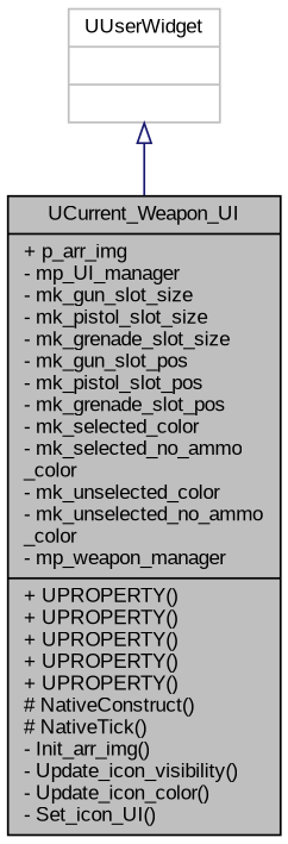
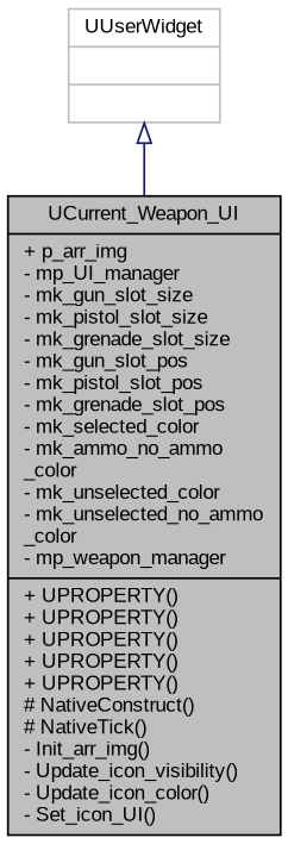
  digraph {
    fontname="Liberation Sans"
    node [fontname="Liberation Sans" fontsize=10 shape=record style=filled]
-   n1 [color=black fillcolor=grey75 fontcolor=black height=0.2 label="{UCurrent_Weapon_UI\n|+ p_arr_img\l- mp_UI_manager\l- mk_gun_slot_size\l- mk_pistol_slot_size\l- mk_grenade_slot_size\l- mk_gun_slot_pos\l- mk_pistol_slot_pos\l- mk_grenade_slot_pos\l- mk_selected_color\l- mk_selected_no_ammo\l_color\l- mk_unselected_color\l- mk_unselected_no_ammo\l_color\l- mp_weapon_manager\l|+ UPROPERTY()\l+ UPROPERTY()\l+ UPROPERTY()\l+ UPROPERTY()\l+ UPROPERTY()\l# NativeConstruct()\l# NativeTick()\l- Init_arr_img()\l- Update_icon_visibility()\l- Update_icon_color()\l- Set_icon_UI()\l}" width=0.4]
+   n1 [color=black fillcolor=grey75 fontcolor=black height=0.2 label="{UCurrent_Weapon_UI\n|+ p_arr_img\l- mp_UI_manager\l- mk_gun_slot_size\l- mk_pistol_slot_size\l- mk_grenade_slot_size\l- mk_gun_slot_pos\l- mk_pistol_slot_pos\l- mk_grenade_slot_pos\l- mk_selected_color\l- mk_ammo_no_ammo\l_color\l- mk_unselected_color\l- mk_unselected_no_ammo\l_color\l- mp_weapon_manager\l|+ UPROPERTY()\l+ UPROPERTY()\l+ UPROPERTY()\l+ UPROPERTY()\l+ UPROPERTY()\l# NativeConstruct()\l# NativeTick()\l- Init_arr_img()\l- Update_icon_visibility()\l- Update_icon_color()\l- Set_icon_UI()\l}" width=0.4]
    n2 [color=grey75 fillcolor=white height=0.2 label="{UUserWidget\n||}" width=0.4]
    n2 -> n1 [arrowtail=onormal color=midnightblue dir=back fontname="Liberation Sans" fontsize=10 labelfontname=Helvetica labelfontsize=10 style=solid]
  }
